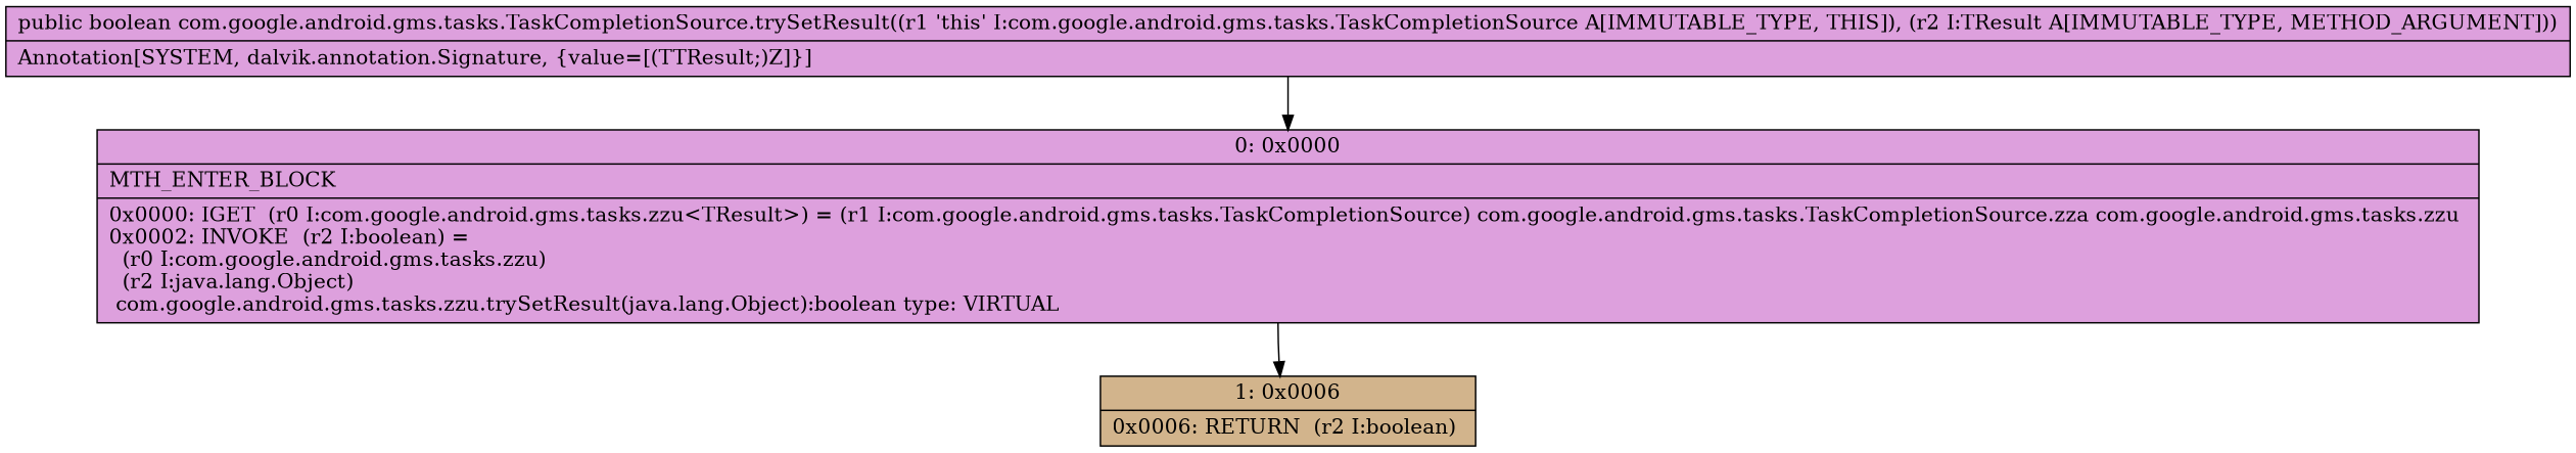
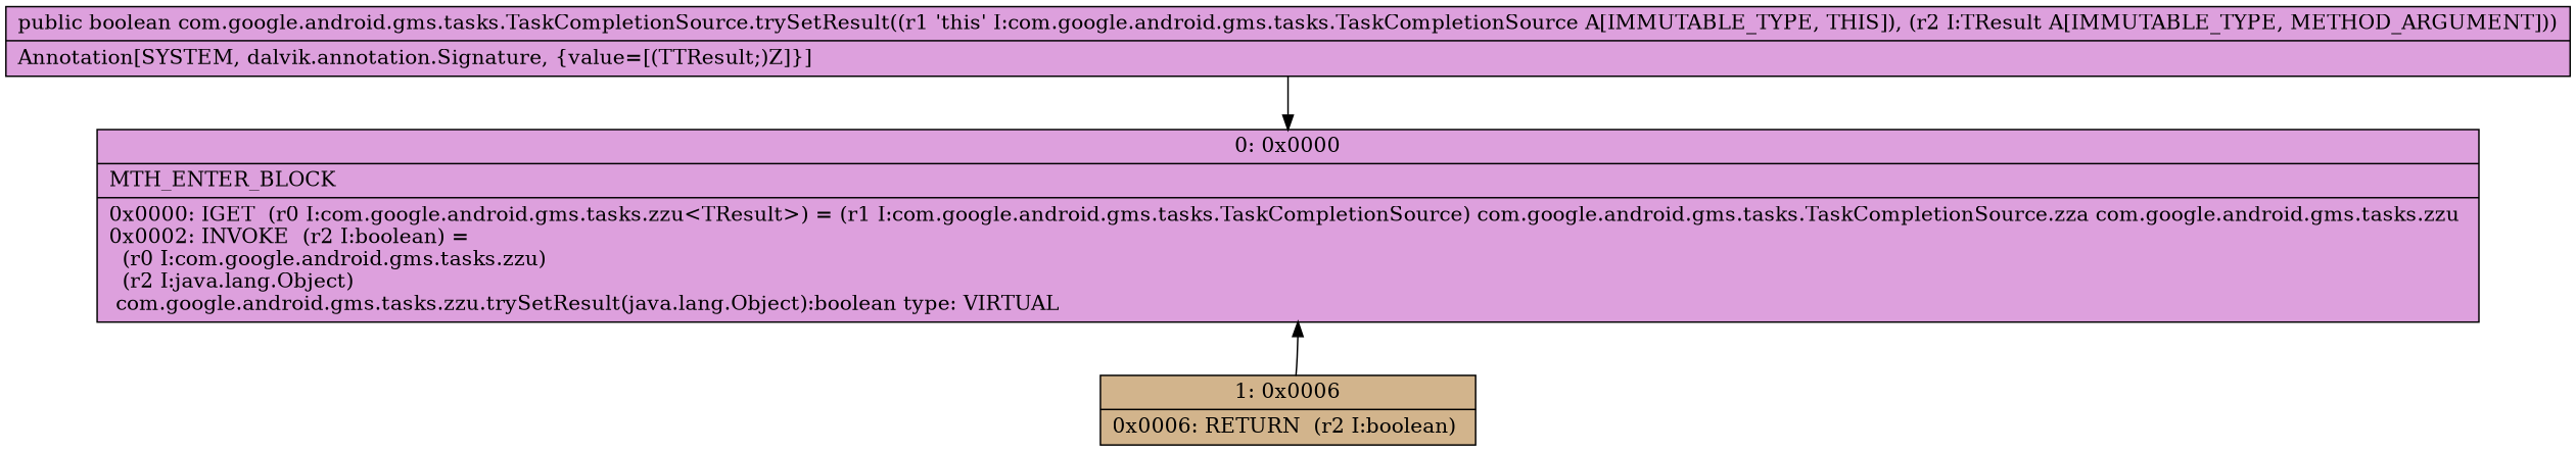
  digraph {
    node [shape=record style=filled fillcolor=plum]
    n1 [label="{0\:\ 0x0000|MTH_ENTER_BLOCK\l|0x0000: IGET  (r0 I:com.google.android.gms.tasks.zzu\<TResult\>) = (r1 I:com.google.android.gms.tasks.TaskCompletionSource) com.google.android.gms.tasks.TaskCompletionSource.zza com.google.android.gms.tasks.zzu \l0x0002: INVOKE  (r2 I:boolean) = \l  (r0 I:com.google.android.gms.tasks.zzu)\l  (r2 I:java.lang.Object)\l com.google.android.gms.tasks.zzu.trySetResult(java.lang.Object):boolean type: VIRTUAL \l}"]
    n2 [label="{1\:\ 0x0006|0x0006: RETURN  (r2 I:boolean) \l}" fillcolor=tan]
    n3 [label="{public boolean com.google.android.gms.tasks.TaskCompletionSource.trySetResult((r1 'this' I:com.google.android.gms.tasks.TaskCompletionSource A[IMMUTABLE_TYPE, THIS]), (r2 I:TResult A[IMMUTABLE_TYPE, METHOD_ARGUMENT]))  | Annotation[SYSTEM, dalvik.annotation.Signature, \{value=[(TTResult;)Z]\}]\l}"]
-   n1 -> n2
+   n2 -> n1
    n3 -> n1
  }
